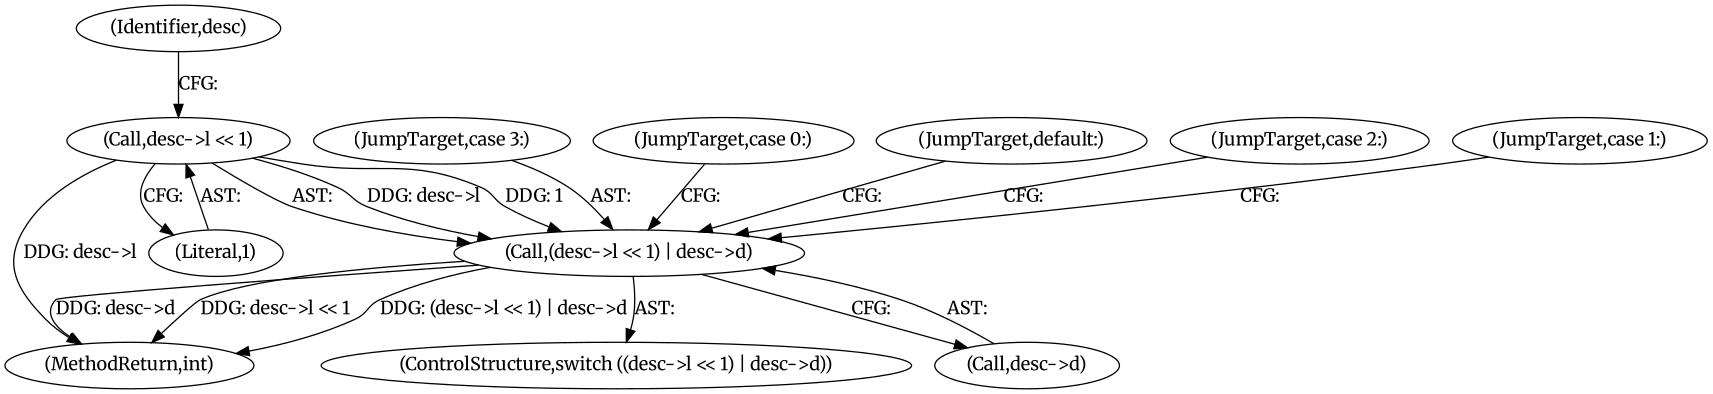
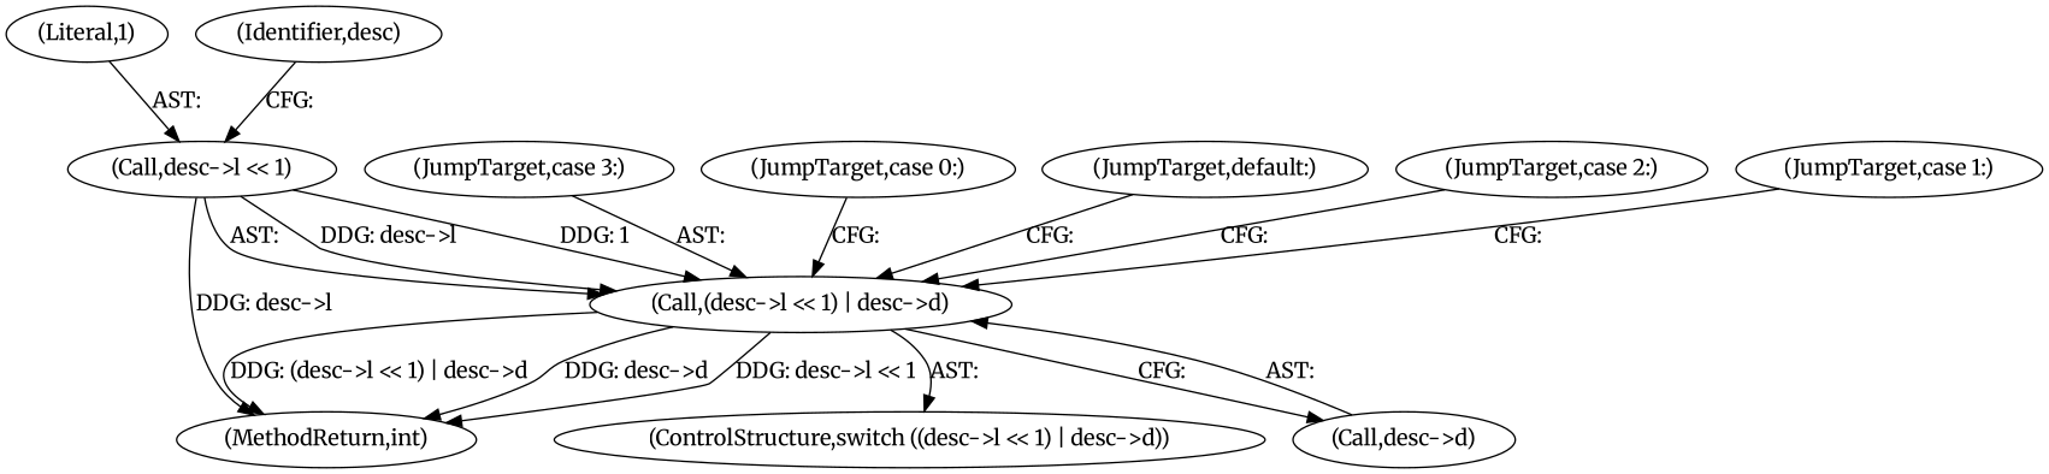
  digraph {
    fontname=Merriweather
    node [fontname=Merriweather]
    edge [fontname=Merriweather]
    n1 [label="(Call,desc->l << 1)"]
    n2 [label="(Call,(desc->l << 1) | desc->d)"]
    n3 [label="(Literal,1)"]
    n4 [label="(MethodReturn,int)"]
    n5 [label="(ControlStructure,switch ((desc->l << 1) | desc->d))"]
    n6 [label="(Call,desc->d)"]
    n7 [label="(JumpTarget,case 3:)"]
    n8 [label="(JumpTarget,case 0:)"]
    n9 [label="(Identifier,desc)"]
    n10 [label="(JumpTarget,default:)"]
    n11 [label="(JumpTarget,case 2:)"]
    n12 [label="(JumpTarget,case 1:)"]
    n1 -> n2 [label="AST: "]
    n1 -> n2 [label="DDG: desc->l"]
    n1 -> n2 [label="DDG: 1"]
-   n1 -> n3 [label="CFG: "]
    n1 -> n4 [label="DDG: desc->l"]
    n2 -> n4 [label="DDG: (desc->l << 1) | desc->d"]
    n2 -> n4 [label="DDG: desc->d"]
    n2 -> n4 [label="DDG: desc->l << 1"]
    n2 -> n5 [label="AST: "]
    n2 -> n6 [label="CFG: "]
    n3 -> n1 [label="AST: "]
    n6 -> n2 [label="AST: "]
    n7 -> n2 [label="AST: "]
    n8 -> n2 [label="CFG: "]
    n9 -> n1 [label="CFG: "]
    n10 -> n2 [label="CFG: "]
    n11 -> n2 [label="CFG: "]
    n12 -> n2 [label="CFG: "]
  }
